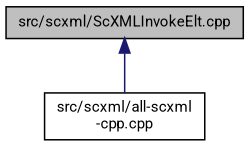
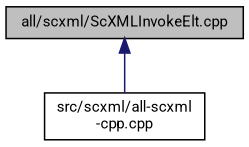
  digraph {
    fontname=Roboto
    node [color=black fontname=Roboto fontsize=10 shape=record style=filled]
-   n1 [fillcolor=grey75 fontcolor=black height=0.2 label="src/scxml/ScXMLInvokeElt.cpp" width=0.4]
+   n1 [fillcolor=grey75 fontcolor=black height=0.2 label="all/scxml/ScXMLInvokeElt.cpp" width=0.4]
    n2 [fillcolor=white height=0.2 label="src/scxml/all-scxml\l-cpp.cpp" width=0.4]
    n1 -> n2 [color=midnightblue dir=back fontname=Roboto fontsize=10 labelfontname=Helvetica labelfontsize=10 style=solid]
  }
